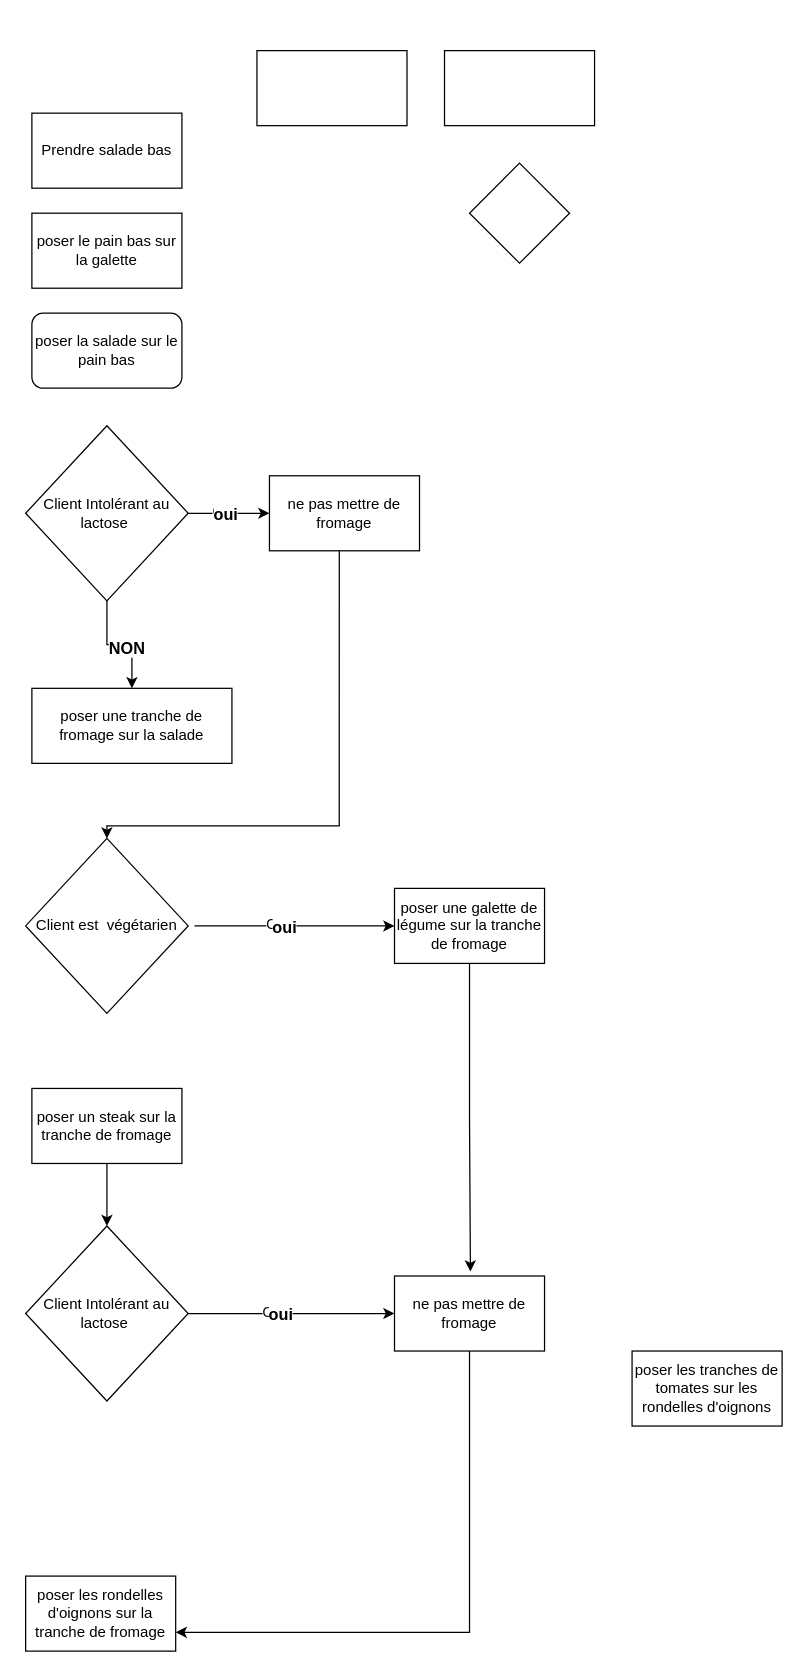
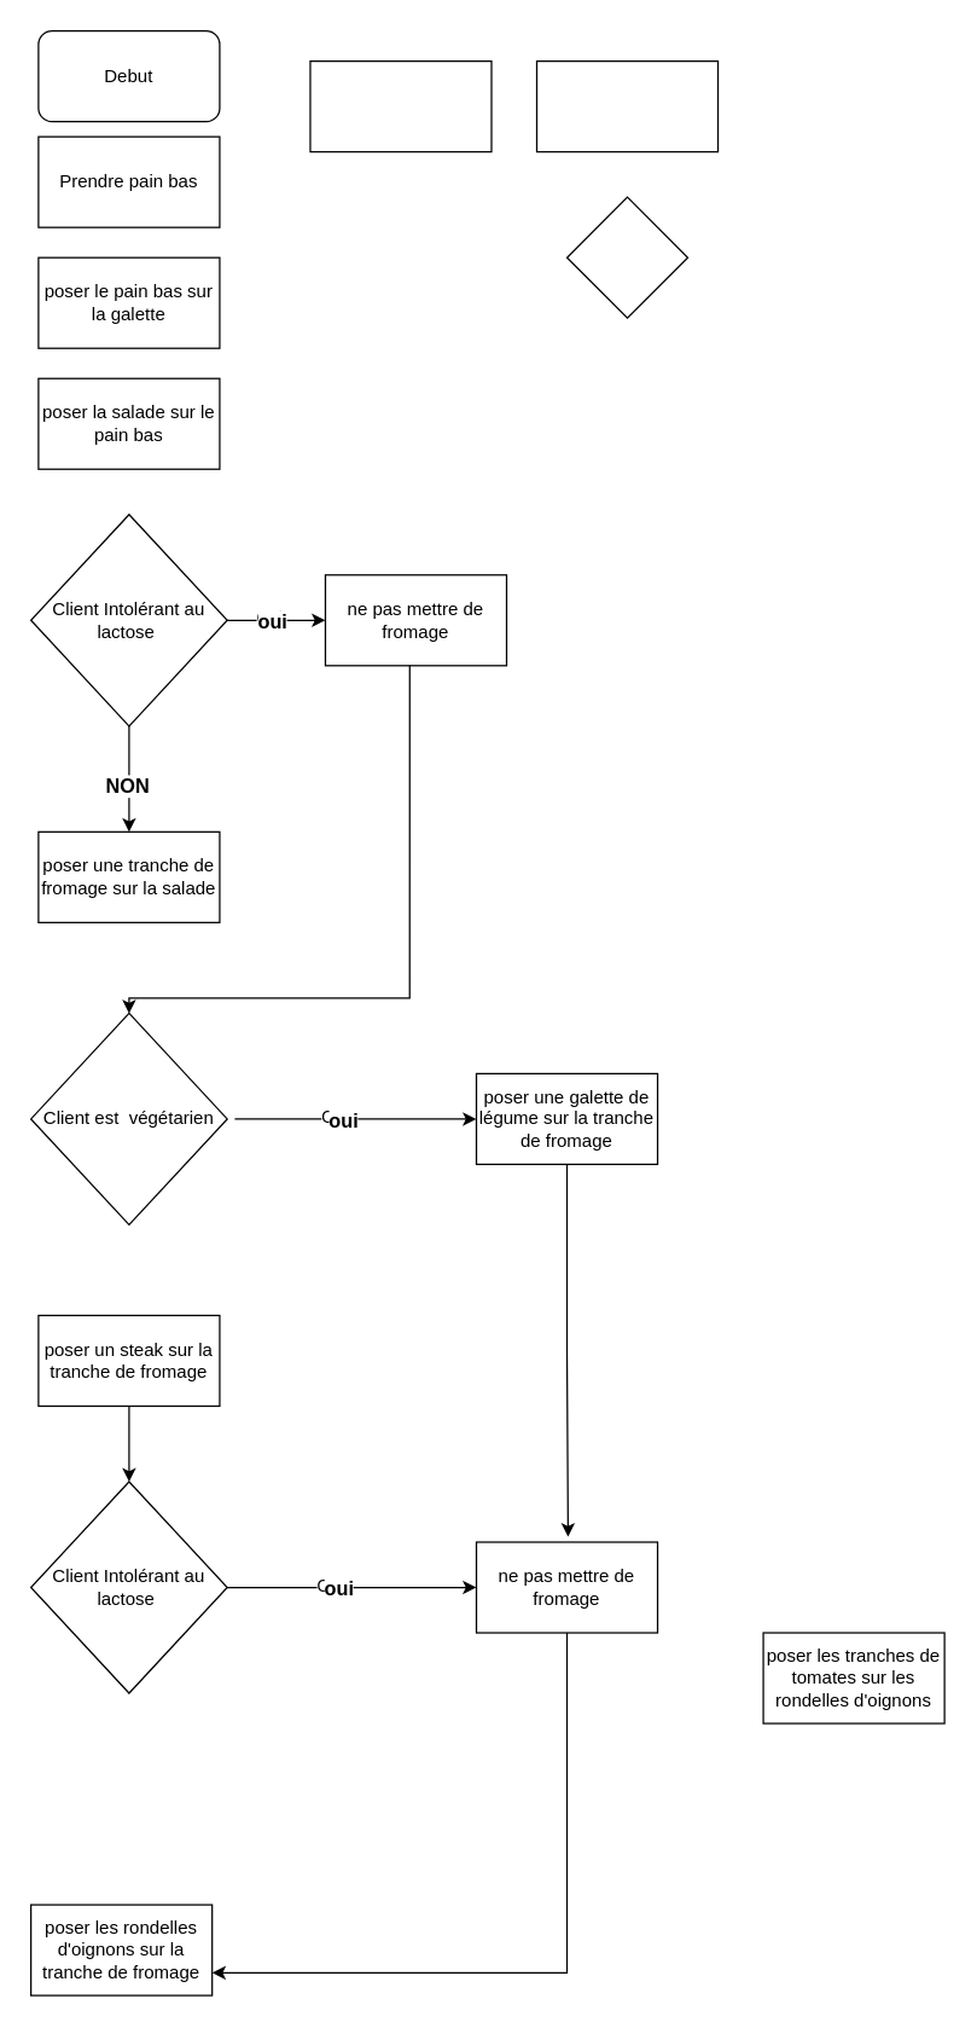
  <mxCell id="0" />
  <mxCell id="1" parent="0" />
- <mxCell id="3" value="Prendre salade bas" style="rounded=0;whiteSpace=wrap;html=1;" vertex="1" parent="1"><mxGeometry x="25" y="90" width="120" height="60" as="geometry" /></mxCell>
+ <mxCell id="2" value="Debut" style="rounded=1;whiteSpace=wrap;html=1;" vertex="1" parent="1"><mxGeometry x="25" y="20" width="120" height="60" as="geometry" /></mxCell>
+ <mxCell id="3" value="Prendre pain bas" style="rounded=0;whiteSpace=wrap;html=1;" vertex="1" parent="1"><mxGeometry x="25" y="90" width="120" height="60" as="geometry" /></mxCell>
  <mxCell id="4" value="" style="rounded=0;whiteSpace=wrap;html=1;" vertex="1" parent="1"><mxGeometry x="355" y="40" width="120" height="60" as="geometry" /></mxCell>
  <mxCell id="5" value="" style="rounded=0;whiteSpace=wrap;html=1;" vertex="1" parent="1"><mxGeometry x="205" y="40" width="120" height="60" as="geometry" /></mxCell>
- <mxCell id="6" value="poser la salade sur le pain bas" style="whiteSpace=wrap;html=1;rounded=1;" vertex="1" parent="1"><mxGeometry x="25" y="250" width="120" height="60" as="geometry" /></mxCell>
- <mxCell id="7" value="poser une tranche de fromage sur la salade" style="rounded=0;whiteSpace=wrap;html=1;" vertex="1" parent="1"><mxGeometry x="25" y="550" width="160" height="60" as="geometry" /></mxCell>
+ <mxCell id="6" value="poser la salade sur le pain bas" style="rounded=0;whiteSpace=wrap;html=1;" vertex="1" parent="1"><mxGeometry x="25" y="250" width="120" height="60" as="geometry" /></mxCell>
+ <mxCell id="7" value="poser une tranche de fromage sur la salade" style="rounded=0;whiteSpace=wrap;html=1;" vertex="1" parent="1"><mxGeometry x="25" y="550" width="120" height="60" as="geometry" /></mxCell>
  <mxCell id="8" style="edgeStyle=orthogonalEdgeStyle;rounded=0;orthogonalLoop=1;jettySize=auto;html=1;exitX=1;exitY=0.5;exitDx=0;exitDy=0;entryX=0;entryY=0.5;entryDx=0;entryDy=0;" edge="1" parent="1" source="13" target="15"><mxGeometry relative="1" as="geometry" /></mxCell>
  <mxCell id="9" value="Oui" style="edgeLabel;html=1;align=center;verticalAlign=middle;resizable=0;points=[];" vertex="1" connectable="0" parent="8"><mxGeometry x="-0.182" y="2" relative="1" as="geometry"><mxPoint as="offset" /></mxGeometry></mxCell>
  <mxCell id="10" value="&lt;b&gt;&lt;font style=&quot;font-size: 13px;&quot;&gt;oui&lt;/font&gt;&lt;/b&gt;" style="edgeLabel;html=1;align=center;verticalAlign=middle;resizable=0;points=[];" vertex="1" connectable="0" parent="8"><mxGeometry x="-0.112" relative="1" as="geometry"><mxPoint as="offset" /></mxGeometry></mxCell>
  <mxCell id="11" style="edgeStyle=orthogonalEdgeStyle;rounded=0;orthogonalLoop=1;jettySize=auto;html=1;exitX=0.5;exitY=1;exitDx=0;exitDy=0;entryX=0.5;entryY=0;entryDx=0;entryDy=0;" edge="1" parent="1" source="13" target="7"><mxGeometry relative="1" as="geometry" /></mxCell>
  <mxCell id="12" value="&lt;font style=&quot;font-size: 13px;&quot;&gt;&lt;b&gt;NON&lt;/b&gt;&lt;/font&gt;" style="edgeLabel;html=1;align=center;verticalAlign=middle;resizable=0;points=[];" vertex="1" connectable="0" parent="11"><mxGeometry x="0.106" y="-2" relative="1" as="geometry"><mxPoint as="offset" /></mxGeometry></mxCell>
  <mxCell id="13" value="Client Intolérant au lactose&amp;nbsp;" style="rhombus;whiteSpace=wrap;html=1;" vertex="1" parent="1"><mxGeometry x="20" y="340" width="130" height="140" as="geometry" /></mxCell>
  <mxCell id="14" value="" style="rhombus;whiteSpace=wrap;html=1;" vertex="1" parent="1"><mxGeometry x="375" y="130" width="80" height="80" as="geometry" /></mxCell>
  <mxCell id="15" value="ne pas mettre de fromage" style="rounded=0;whiteSpace=wrap;html=1;" vertex="1" parent="1"><mxGeometry x="215" y="380" width="120" height="60" as="geometry" /></mxCell>
  <mxCell id="16" style="edgeStyle=orthogonalEdgeStyle;rounded=0;orthogonalLoop=1;jettySize=auto;html=1;exitX=0.5;exitY=1;exitDx=0;exitDy=0;entryX=0.5;entryY=0;entryDx=0;entryDy=0;" edge="1" parent="1" source="17" target="30"><mxGeometry relative="1" as="geometry" /></mxCell>
  <mxCell id="17" value="poser un steak sur la tranche de fromage" style="rounded=0;whiteSpace=wrap;html=1;" vertex="1" parent="1"><mxGeometry x="25" y="870" width="120" height="60" as="geometry" /></mxCell>
  <mxCell id="18" value="Client est&amp;nbsp; végétarien" style="rhombus;whiteSpace=wrap;html=1;" vertex="1" parent="1"><mxGeometry x="20" y="670" width="130" height="140" as="geometry" /></mxCell>
  <mxCell id="19" style="edgeStyle=orthogonalEdgeStyle;rounded=0;orthogonalLoop=1;jettySize=auto;html=1;exitX=1;exitY=0.5;exitDx=0;exitDy=0;entryX=0;entryY=0.5;entryDx=0;entryDy=0;" edge="1" parent="1" target="23"><mxGeometry relative="1" as="geometry"><mxPoint x="155" y="740" as="sourcePoint" /><Array as="points"><mxPoint x="155" y="740" /><mxPoint x="155" y="740" /></Array></mxGeometry></mxCell>
  <mxCell id="20" value="Oui" style="edgeLabel;html=1;align=center;verticalAlign=middle;resizable=0;points=[];" vertex="1" connectable="0" parent="19"><mxGeometry x="-0.182" y="2" relative="1" as="geometry"><mxPoint as="offset" /></mxGeometry></mxCell>
  <mxCell id="21" value="&lt;b&gt;&lt;font style=&quot;font-size: 13px;&quot;&gt;oui&lt;/font&gt;&lt;/b&gt;" style="edgeLabel;html=1;align=center;verticalAlign=middle;resizable=0;points=[];" vertex="1" connectable="0" parent="19"><mxGeometry x="-0.112" relative="1" as="geometry"><mxPoint as="offset" /></mxGeometry></mxCell>
  <mxCell id="22" style="edgeStyle=orthogonalEdgeStyle;rounded=0;orthogonalLoop=1;jettySize=auto;html=1;exitX=0.5;exitY=1;exitDx=0;exitDy=0;entryX=0.506;entryY=-0.06;entryDx=0;entryDy=0;entryPerimeter=0;" edge="1" parent="1" source="23" target="32"><mxGeometry relative="1" as="geometry"><mxPoint x="345" y="860" as="targetPoint" /></mxGeometry></mxCell>
  <mxCell id="23" value="poser une galette de légume sur la tranche de fromage" style="rounded=0;whiteSpace=wrap;html=1;" vertex="1" parent="1"><mxGeometry x="315" y="710" width="120" height="60" as="geometry" /></mxCell>
  <mxCell id="24" value="poser les rondelles d'oignons sur la tranche de fromage" style="rounded=0;whiteSpace=wrap;html=1;" vertex="1" parent="1"><mxGeometry x="20" y="1260" width="120" height="60" as="geometry" /></mxCell>
  <mxCell id="25" value="poser les tranches de tomates sur les rondelles d'oignons" style="rounded=0;whiteSpace=wrap;html=1;" vertex="1" parent="1"><mxGeometry x="505" y="1080" width="120" height="60" as="geometry" /></mxCell>
  <mxCell id="26" value="poser le pain bas sur la galette" style="rounded=0;whiteSpace=wrap;html=1;" vertex="1" parent="1"><mxGeometry x="25" y="170" width="120" height="60" as="geometry" /></mxCell>
  <mxCell id="27" style="edgeStyle=orthogonalEdgeStyle;rounded=0;orthogonalLoop=1;jettySize=auto;html=1;exitX=1;exitY=0.5;exitDx=0;exitDy=0;entryX=0;entryY=0.5;entryDx=0;entryDy=0;" edge="1" parent="1" source="30" target="32"><mxGeometry relative="1" as="geometry" /></mxCell>
  <mxCell id="28" value="Oui" style="edgeLabel;html=1;align=center;verticalAlign=middle;resizable=0;points=[];" vertex="1" connectable="0" parent="27"><mxGeometry x="-0.182" y="2" relative="1" as="geometry"><mxPoint as="offset" /></mxGeometry></mxCell>
  <mxCell id="29" value="&lt;b&gt;&lt;font style=&quot;font-size: 13px;&quot;&gt;oui&lt;/font&gt;&lt;/b&gt;" style="edgeLabel;html=1;align=center;verticalAlign=middle;resizable=0;points=[];" vertex="1" connectable="0" parent="27"><mxGeometry x="-0.112" relative="1" as="geometry"><mxPoint as="offset" /></mxGeometry></mxCell>
  <mxCell id="30" value="Client Intolérant au lactose&amp;nbsp;" style="rhombus;whiteSpace=wrap;html=1;" vertex="1" parent="1"><mxGeometry x="20" y="980" width="130" height="140" as="geometry" /></mxCell>
  <mxCell id="31" style="edgeStyle=orthogonalEdgeStyle;rounded=0;orthogonalLoop=1;jettySize=auto;html=1;exitX=0.5;exitY=1;exitDx=0;exitDy=0;entryX=1;entryY=0.75;entryDx=0;entryDy=0;" edge="1" parent="1" source="32" target="24"><mxGeometry relative="1" as="geometry" /></mxCell>
  <mxCell id="32" value="ne pas mettre de fromage" style="rounded=0;whiteSpace=wrap;html=1;" vertex="1" parent="1"><mxGeometry x="315" y="1020" width="120" height="60" as="geometry" /></mxCell>
  <mxCell id="33" style="edgeStyle=orthogonalEdgeStyle;rounded=0;orthogonalLoop=1;jettySize=auto;html=1;exitX=0.5;exitY=1;exitDx=0;exitDy=0;entryX=0.532;entryY=0.001;entryDx=0;entryDy=0;entryPerimeter=0;" edge="1" parent="1"><mxGeometry relative="1" as="geometry"><mxPoint x="270.84" y="440" as="sourcePoint" /><mxPoint x="85" y="670.14" as="targetPoint" /><Array as="points"><mxPoint x="271" y="660" /><mxPoint x="85" y="660" /></Array></mxGeometry></mxCell>
